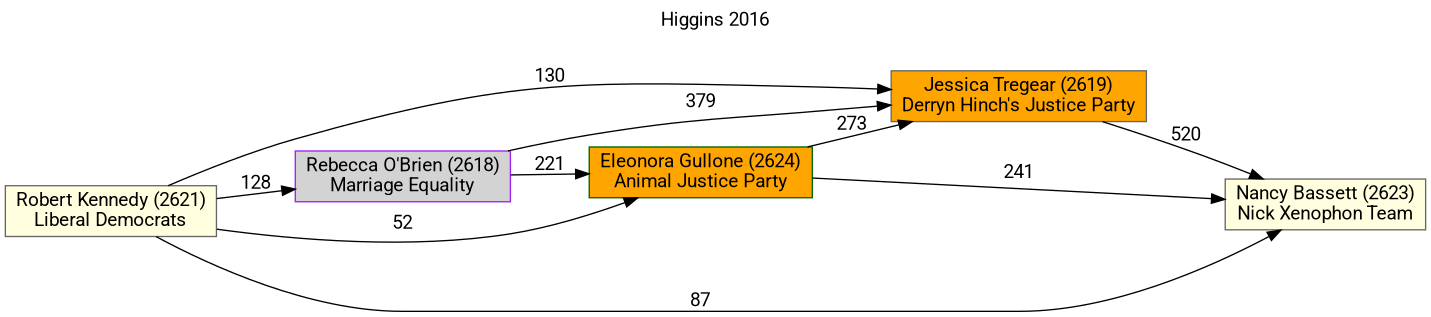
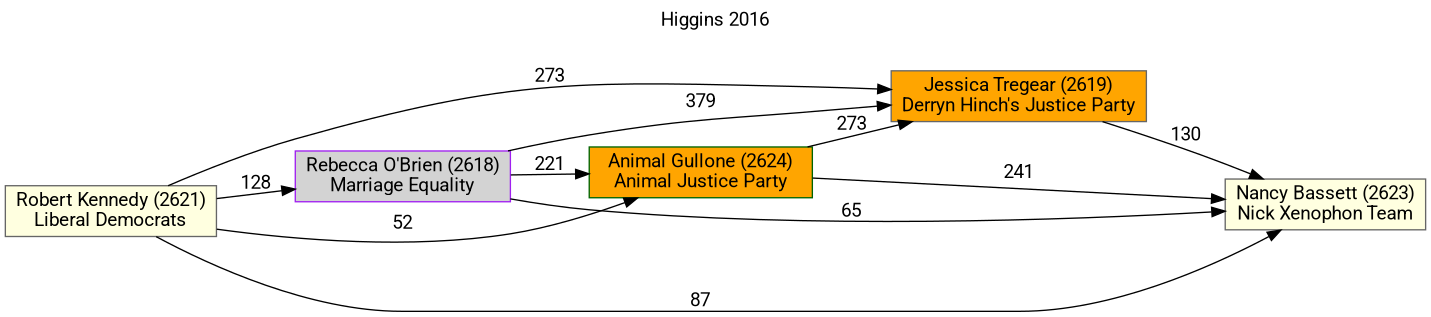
  digraph {
    fontname=Roboto
    label="Higgins 2016"
    labelloc=t
    mclimit=10
    rankdir=LR
    node [color=gray40 fillcolor=lightyellow fontname=Roboto shape=box style=filled]
    edge [fontname=Roboto]
    n1 [label="Nancy Bassett (2623)\nNick Xenophon Team"]
    n2 [fillcolor=orange label="Jessica Tregear (2619)\nDerryn Hinch's Justice Party"]
-   n3 [color=darkgreen fillcolor=orange label="Eleonora Gullone (2624)\nAnimal Justice Party"]
+   n3 [color=darkgreen fillcolor=orange label="Animal Gullone (2624)\nAnimal Justice Party"]
    n4 [color=purple fillcolor=lightgrey label="Rebecca O'Brien (2618)\nMarriage Equality"]
    n5 [label="Robert Kennedy (2621)\nLiberal Democrats"]
-   n2 -> n1 [label=520]
+   n2 -> n1 [label=130]
    n3 -> n1 [label=241]
    n3 -> n2 [label=273]
+   n4 -> n1 [label=65]
    n4 -> n2 [label=379]
    n4 -> n3 [label=221]
    n5 -> n1 [label=87]
-   n5 -> n2 [label=130]
+   n5 -> n2 [label=273]
    n5 -> n3 [label=52]
    n5 -> n4 [label=128]
  }
